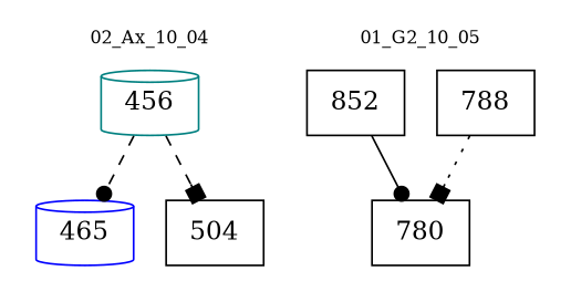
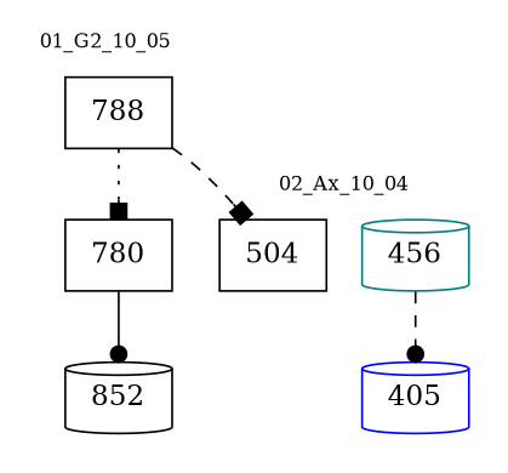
  digraph {
    node [color=black shape=cylinder]
    edge [arrowhead=dot color=black style=dashed]
-   n1 [color=blue label=465]
+   n1 [color=blue label=405]
    n2 [color=teal label=456]
    n3 [label=504 shape=box]
    n4 [label=788 shape=box]
    n5 [label=780 shape=box]
-   n6 [label=852 shape=box]
+   n6 [label=852]
    subgraph cluster_1 {
      color=white
      fontsize=10
      label="02_Ax_10_04"
      n1
      n2
      n3
    }
    subgraph cluster_2 {
      color=white
      fontsize=10
      label="01_G2_10_05"
      n4
      n5
      n6
    }
    n2 -> n1
-   n2 -> n3 [arrowhead=box]
+   n4 -> n3 [arrowhead=box]
    n4 -> n5 [arrowhead=box style=dotted]
-   n6 -> n5 [style=solid]
+   n5 -> n6 [style=solid]
  }
